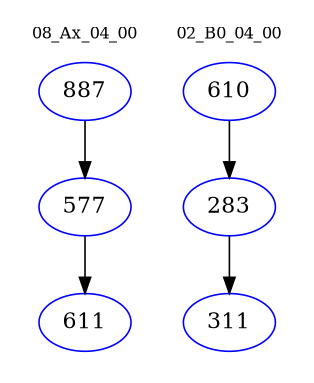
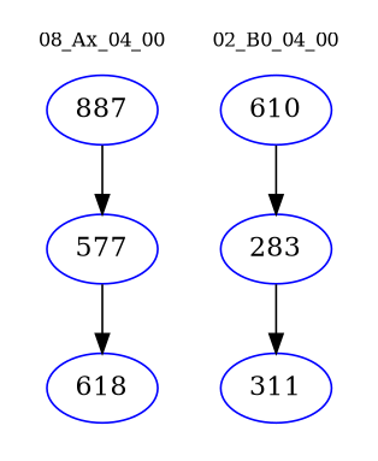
  digraph {
    node [color=blue]
    edge [color=black]
    n1 [label=887]
    n2 [label=577]
-   n3 [label=611]
+   n3 [label=618]
    n4 [label=610]
    n5 [label=283]
    n6 [label=311]
    subgraph cluster_1 {
      color=white
      fontsize=10
      label="08_Ax_04_00"
      n1
      n2
      n3
    }
    subgraph cluster_2 {
      color=white
      fontsize=10
      label="02_B0_04_00"
      n4
      n5
      n6
    }
    n1 -> n2
    n2 -> n3
    n4 -> n5
    n5 -> n6
  }
